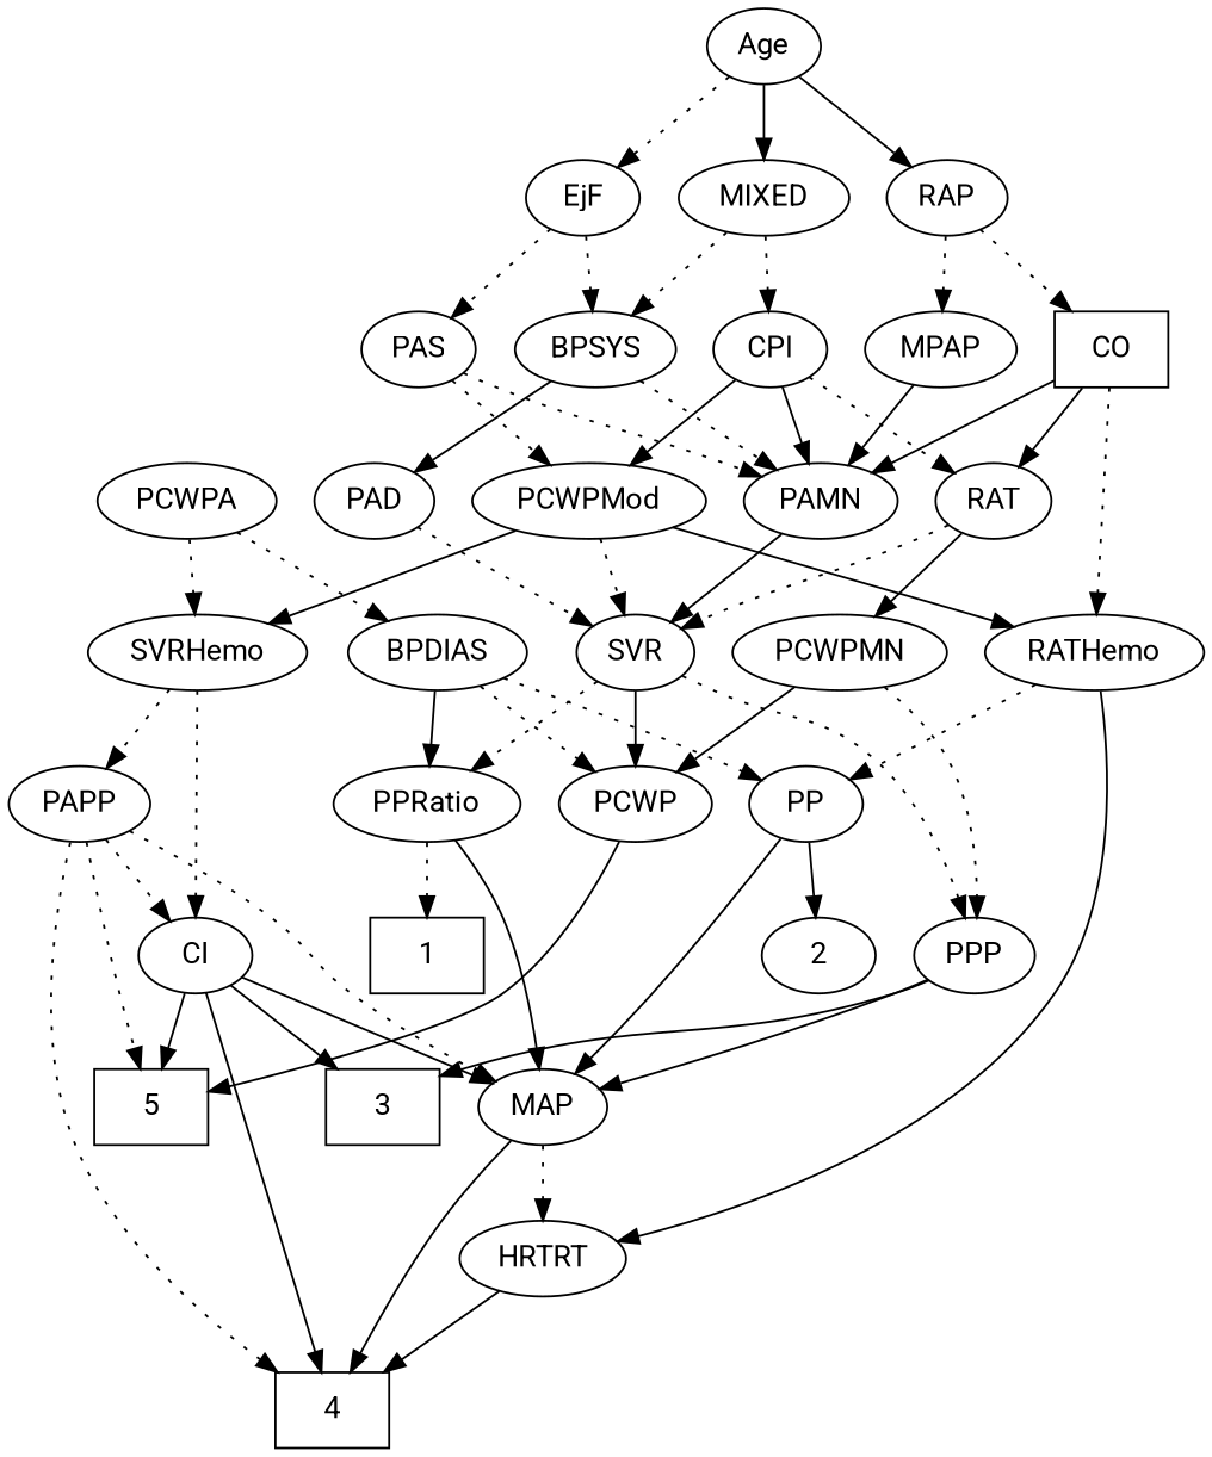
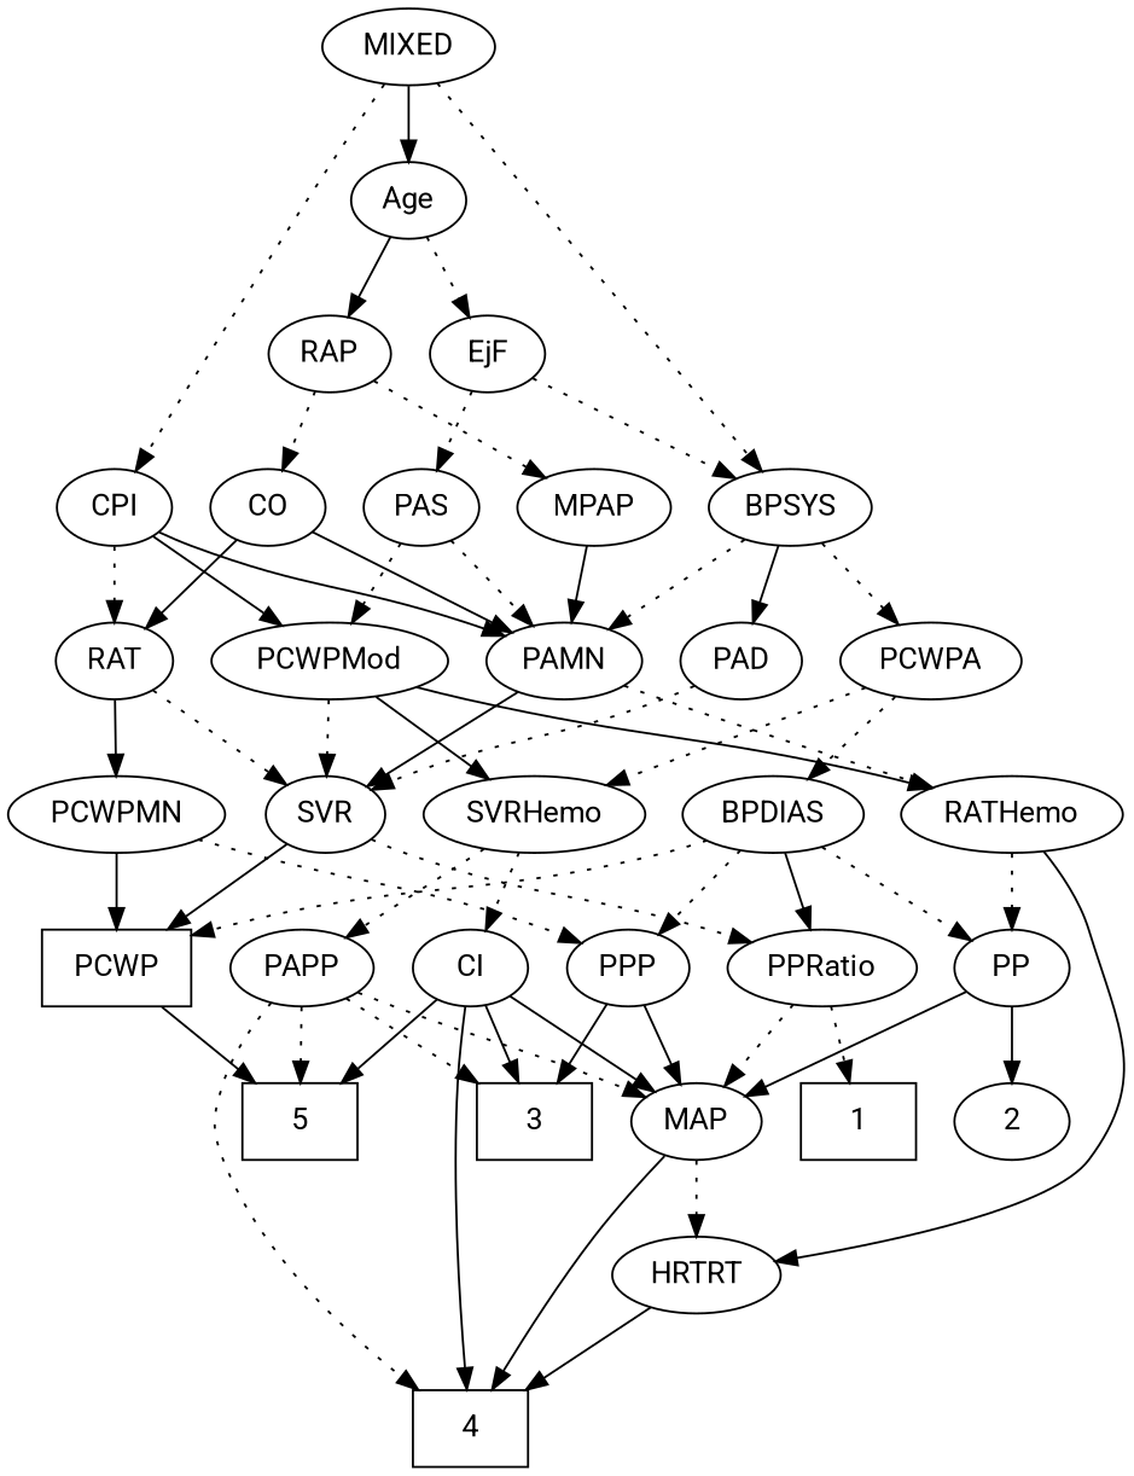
  strict digraph {
    fontname=Roboto
    node [fontname=Roboto]
    edge [fontname=Roboto style=dotted]
    1 [height=0.5 shape=box width=0.75]
    2 [height=0.5 shape=ellipse width=0.75]
    3 [height=0.5 shape=box width=0.75]
    4 [height=0.5 shape=box width=0.75]
    5 [height=0.5 shape=box width=0.75]
    Age [height=0.5 width=0.75]
    EjF [height=0.5 width=0.75]
    RAP [height=0.5 width=0.77632]
    MIXED [height=0.5 width=1.1193]
    BPSYS [height=0.5 width=1.0471]
    PAS [height=0.5 width=0.75]
    MPAP [height=0.5 width=0.97491]
-   CO [height=0.5 width=0.75 shape=box]
+   CO [height=0.5 width=0.75]
    CPI [height=0.5 width=0.75]
    PAMN [height=0.5 width=1.011]
    PAD [height=0.5 width=0.79437]
    PCWPA [height=0.5 width=1.1555]
    PCWPMod [height=0.5 width=1.4443]
    RAT [height=0.5 width=0.75827]
    SVR [height=0.5 width=0.77632]
    RATHemo [height=0.5 width=1.3721]
    SVRHemo [height=0.5 width=1.3902]
    BPDIAS [height=0.5 width=1.1735]
    PCWPMN [height=0.5 width=1.3902]
    PPP [height=0.5 width=0.75]
    PPRatio [height=0.5 width=1.1013]
-   PCWP [height=0.5 width=0.97491]
+   PCWP [height=0.5 width=0.97491 shape=box]
    PP [height=0.5 width=0.75]
    HRTRT [height=0.5 width=1.1013]
    CI [height=0.5 width=0.75]
    PAPP [height=0.5 width=0.88464]
    MAP [height=0.5 width=0.84854]
    Age -> EjF
    Age -> RAP [style=solid]
-   Age -> MIXED [style=solid]
+   MIXED -> Age [style=solid]
    EjF -> BPSYS
    EjF -> PAS
    RAP -> MPAP
    RAP -> CO
    MIXED -> BPSYS
    MIXED -> CPI
    BPSYS -> PAMN
    BPSYS -> PAD [style=solid]
+   BPSYS -> PCWPA
    PAS -> PAMN
    PAS -> PCWPMod
    MPAP -> PAMN [style=solid]
    CO -> PAMN [style=solid]
    CO -> RAT [style=solid]
    CPI -> PAMN [style=solid]
    CPI -> PCWPMod [style=solid]
    CPI -> RAT
    PAMN -> SVR [style=solid]
-   CO -> RATHemo
+   PAMN -> RATHemo
    PAD -> SVR
    PCWPA -> SVRHemo
    PCWPA -> BPDIAS
    PCWPMod -> SVR
    PCWPMod -> RATHemo [style=solid]
    PCWPMod -> SVRHemo [style=solid]
    RAT -> SVR
    RAT -> PCWPMN [style=solid]
-   SVR -> PPP
+   BPDIAS -> PPP
    SVR -> PPRatio
    SVR -> PCWP [style=solid]
    RATHemo -> PP
    RATHemo -> HRTRT [style=solid]
    SVRHemo -> CI
    SVRHemo -> PAPP
    BPDIAS -> PPRatio [style=solid]
    BPDIAS -> PCWP
    BPDIAS -> PP
    PCWPMN -> PPP
    PCWPMN -> PCWP [style=solid]
    PPP -> 3 [style=solid]
    PPP -> MAP [style=solid]
    PPRatio -> 1
-   PPRatio -> MAP [style=solid]
+   PPRatio -> MAP
    PCWP -> 5 [style=solid]
    PP -> 2 [style=solid]
    PP -> MAP [style=solid]
    HRTRT -> 4 [style=solid]
    CI -> 3 [style=solid]
    CI -> 4 [style=solid]
    CI -> 5 [style=solid]
    CI -> MAP [style=solid]
-   PAPP -> CI
+   PAPP -> 3
    PAPP -> 4
    PAPP -> 5
    PAPP -> MAP
    MAP -> 4 [style=solid]
    MAP -> HRTRT
  }
